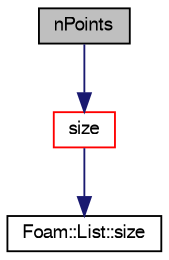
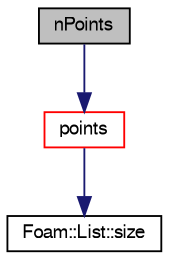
  digraph {
    rankdir=TB
    node [color=black fontname=FreeSans fontsize=10 shape=record]
    edge [color=midnightblue fontname=FreeSans fontsize=10 labelfontname=FreeSans labelfontsize=10 style=solid]
    n1 [fillcolor=grey75 fontcolor=black height=0.2 label=nPoints style=filled width=0.4]
-   n2 [color=red height=0.2 label=size width=0.4]
+   n2 [color=red height=0.2 label=points width=0.4]
    n3 [height=0.2 label="Foam::List::size" width=0.4]
    n1 -> n2
    n2 -> n3
  }
